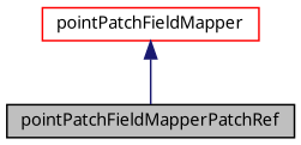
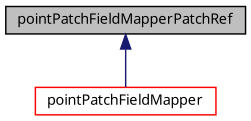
  digraph {
    fontname="Noto Sans"
    node [fontname="Noto Sans" fontsize=10 shape=record]
    n1 [color=black fillcolor=grey75 fontcolor=black height=0.2 label=pointPatchFieldMapperPatchRef style=filled width=0.4]
    n2 [color=red height=0.2 label=pointPatchFieldMapper width=0.4]
-   n2 -> n1 [color=midnightblue dir=back fontname="Noto Sans" fontsize=10 labelfontname=FreeSans labelfontsize=10 style=solid]
+   n1 -> n2 [color=midnightblue dir=back fontname="Noto Sans" fontsize=10 labelfontname=FreeSans labelfontsize=10 style=solid]
  }
